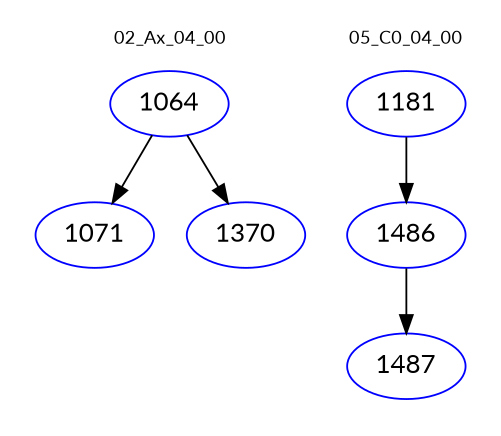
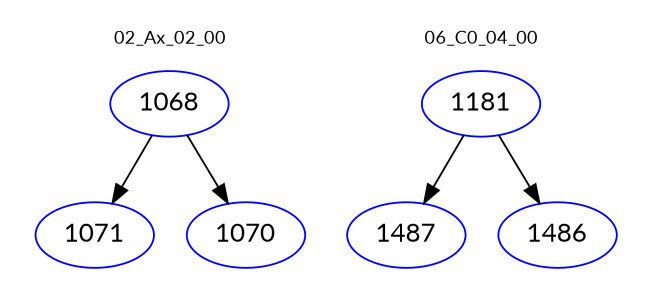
  digraph {
    fontname=Lato
    node [color=blue fontname=Lato]
    edge [color=black fontname=Lato]
-   n1 [label=1064]
+   n1 [label=1068]
    n2 [label=1071]
-   n3 [label=1370]
+   n3 [label=1070]
    n4 [label=1181]
    n5 [label=1487]
    n6 [label=1486]
    subgraph cluster_1 {
      color=white
      fontsize=10
-     label="02_Ax_04_00"
+     label="02_Ax_02_00"
      n1
      n2
      n3
    }
    subgraph cluster_2 {
      color=white
      fontsize=10
-     label="05_C0_04_00"
+     label="06_C0_04_00"
      n4
      n5
      n6
    }
    n1 -> n2
    n1 -> n3
-   n6 -> n5
+   n4 -> n5
    n4 -> n6
  }
